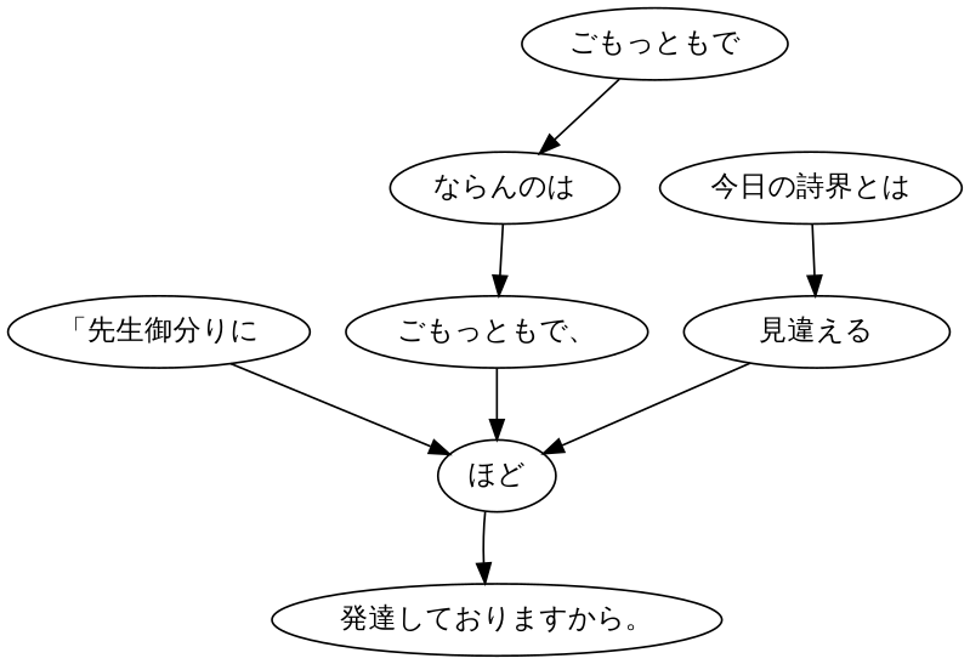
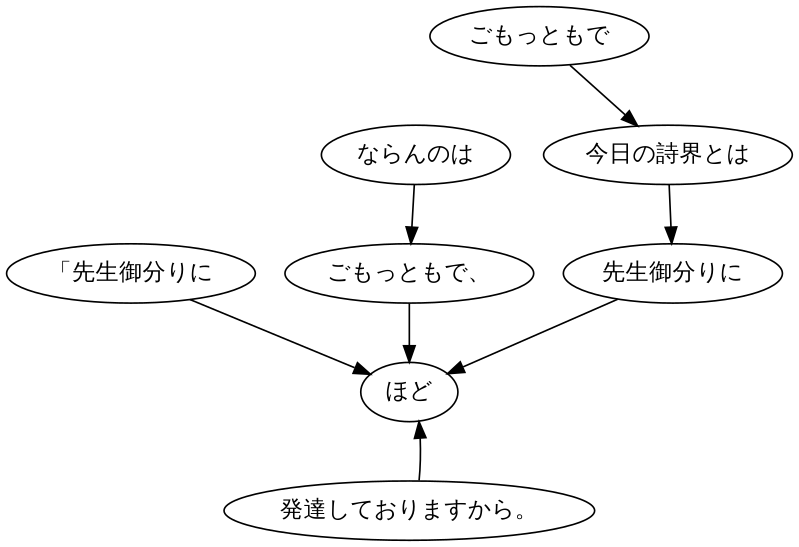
  digraph {
    fontname="Liberation Serif"
    node [fontname="Liberation Serif"]
    edge [fontname="Liberation Serif"]
    n1 [label="「先生御分りに"]
    n2 [label="ほど"]
    n3 [label="ならんのは"]
    n4 [label="ごもっともで、"]
    n5 [label="発達しておりますから。"]
    n6 [label="ごもっともで"]
    n7 [label="今日の詩界とは"]
-   n8 [label="見違える"]
+   n8 [label="先生御分りに"]
    n1 -> n2
-   n2 -> n5
+   n5 -> n2
    n3 -> n4
    n4 -> n2
-   n6 -> n3
+   n6 -> n7
    n7 -> n8
    n8 -> n2
  }
